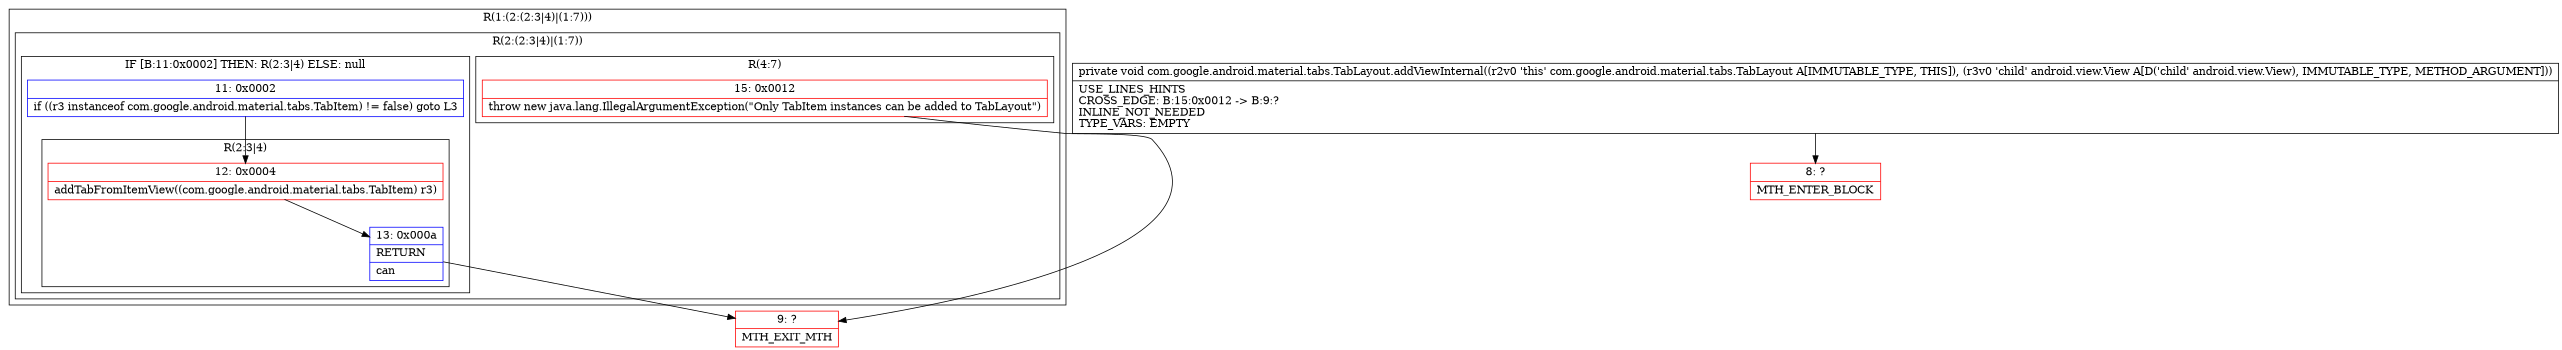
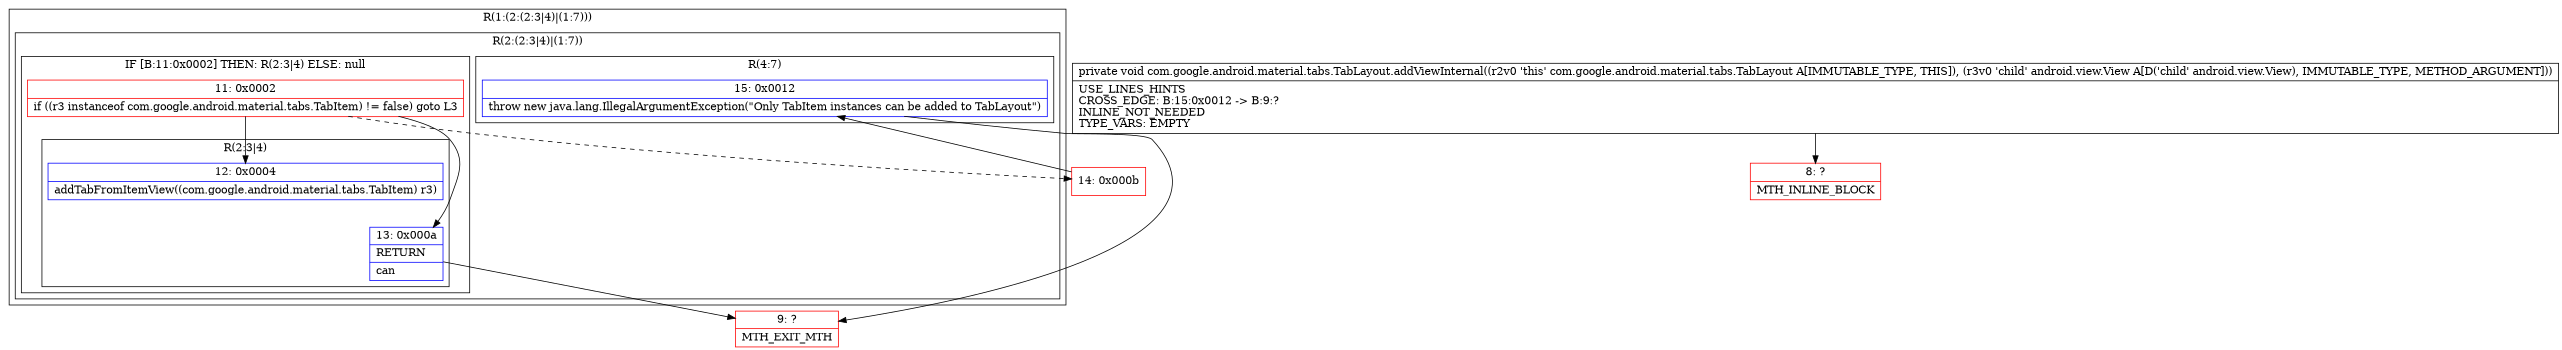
  digraph {
    node [color=blue shape=record]
-   n1 [color=red label="{12\:\ 0x0004|addTabFromItemView((com.google.android.material.tabs.TabItem) r3)\l}"]
+   n1 [label="{12\:\ 0x0004|addTabFromItemView((com.google.android.material.tabs.TabItem) r3)\l}"]
    n2 [label="{13\:\ 0x000a|RETURN\l|can\l}"]
-   n3 [label="{11\:\ 0x0002|if ((r3 instanceof com.google.android.material.tabs.TabItem) != false) goto L3\l}"]
-   n4 [color=red label="{15\:\ 0x0012|throw new java.lang.IllegalArgumentException(\"Only TabItem instances can be added to TabLayout\")\l}"]
+   n3 [color=red label="{11\:\ 0x0002|if ((r3 instanceof com.google.android.material.tabs.TabItem) != false) goto L3\l}"]
+   n4 [label="{15\:\ 0x0012|throw new java.lang.IllegalArgumentException(\"Only TabItem instances can be added to TabLayout\")\l}"]
    n5 [color=red label="{9\:\ ?|MTH_EXIT_MTH\l}"]
-   n7 [color=red label="{8\:\ ?|MTH_ENTER_BLOCK\l}"]
+   n6 [color=red label="{14\:\ 0x000b}"]
+   n7 [color=red label="{8\:\ ?|MTH_INLINE_BLOCK\l}"]
    n8 [label="{private void com.google.android.material.tabs.TabLayout.addViewInternal((r2v0 'this' com.google.android.material.tabs.TabLayout A[IMMUTABLE_TYPE, THIS]), (r3v0 'child' android.view.View A[D('child' android.view.View), IMMUTABLE_TYPE, METHOD_ARGUMENT]))  | USE_LINES_HINTS\lCROSS_EDGE: B:15:0x0012 \-\> B:9:?\lINLINE_NOT_NEEDED\lTYPE_VARS: EMPTY\l}" color=""]
    subgraph cluster_1 {
      label="R(1:(2:(2:3|4)|(1:7)))"
      subgraph cluster_2 {
        label="R(2:(2:3|4)|(1:7))"
        subgraph cluster_3 {
          label="IF [B:11:0x0002] THEN: R(2:3|4) ELSE: null"
          n3
          subgraph cluster_4 {
            label="R(2:3|4)"
            n1
            n2
          }
        }
        subgraph cluster_5 {
          label="R(4:7)"
          n4
        }
      }
    }
-   n1 -> n2
+   n3 -> n2
    n2 -> n5
    n3 -> n1
+   n3 -> n6 [style=dashed]
    n4 -> n5
+   n6 -> n4
    n8 -> n7
  }
